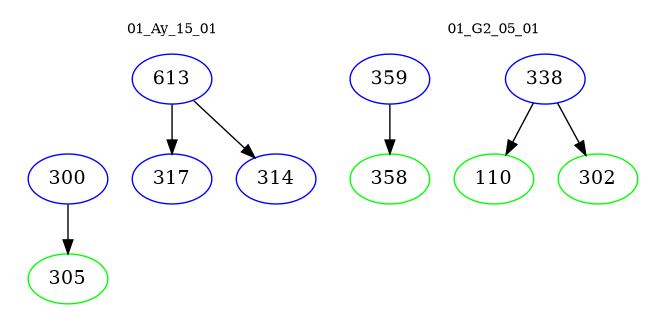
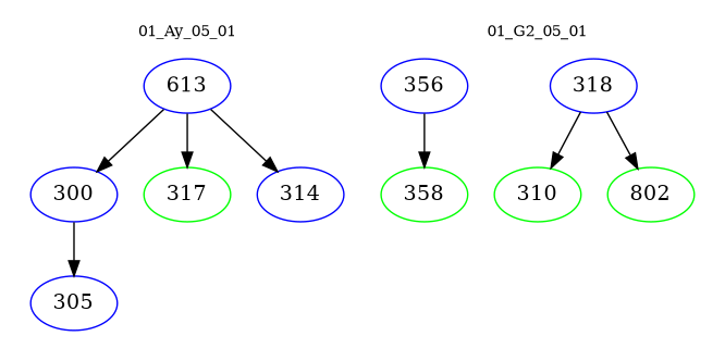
  digraph {
    node [color=blue]
    edge [color=black]
    n1 [label=613]
    n2 [label=300]
-   n3 [label=317]
+   n3 [color=green label=317]
    n4 [label=314]
-   n5 [color=green label=305]
-   n6 [label=338]
-   n7 [color=green label=110]
-   n8 [label=359]
-   n9 [color=green label=302]
+   n5 [label=305]
+   n6 [label=318]
+   n7 [color=green label=310]
+   n8 [label=356]
+   n9 [color=green label=802]
    n10 [color=green label=358]
    subgraph cluster_1 {
      color=white
      fontsize=10
-     label="01_Ay_15_01"
+     label="01_Ay_05_01"
      n1
      n2
      n3
      n4
      n5
    }
    subgraph cluster_2 {
      color=white
      fontsize=10
      label="01_G2_05_01"
      n6
      n7
      n8
      n9
      n10
    }
+   n1 -> n2
    n1 -> n3
    n1 -> n4
    n2 -> n5
    n6 -> n7
    n6 -> n9
    n8 -> n10
  }
